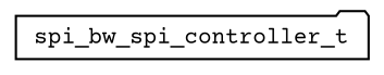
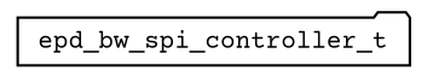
  digraph {
    rankdir=LR
    fontname="Courier Prime"
-   n1 [color=black fillcolor=white fontname="Courier Prime" fontsize=10 height=0.2 label=spi_bw_spi_controller_t shape=folder style=filled width=0.4]
+   n1 [color=black fillcolor=white fontname="Courier Prime" fontsize=10 height=0.2 label=epd_bw_spi_controller_t shape=folder style=filled width=0.4]
  }
